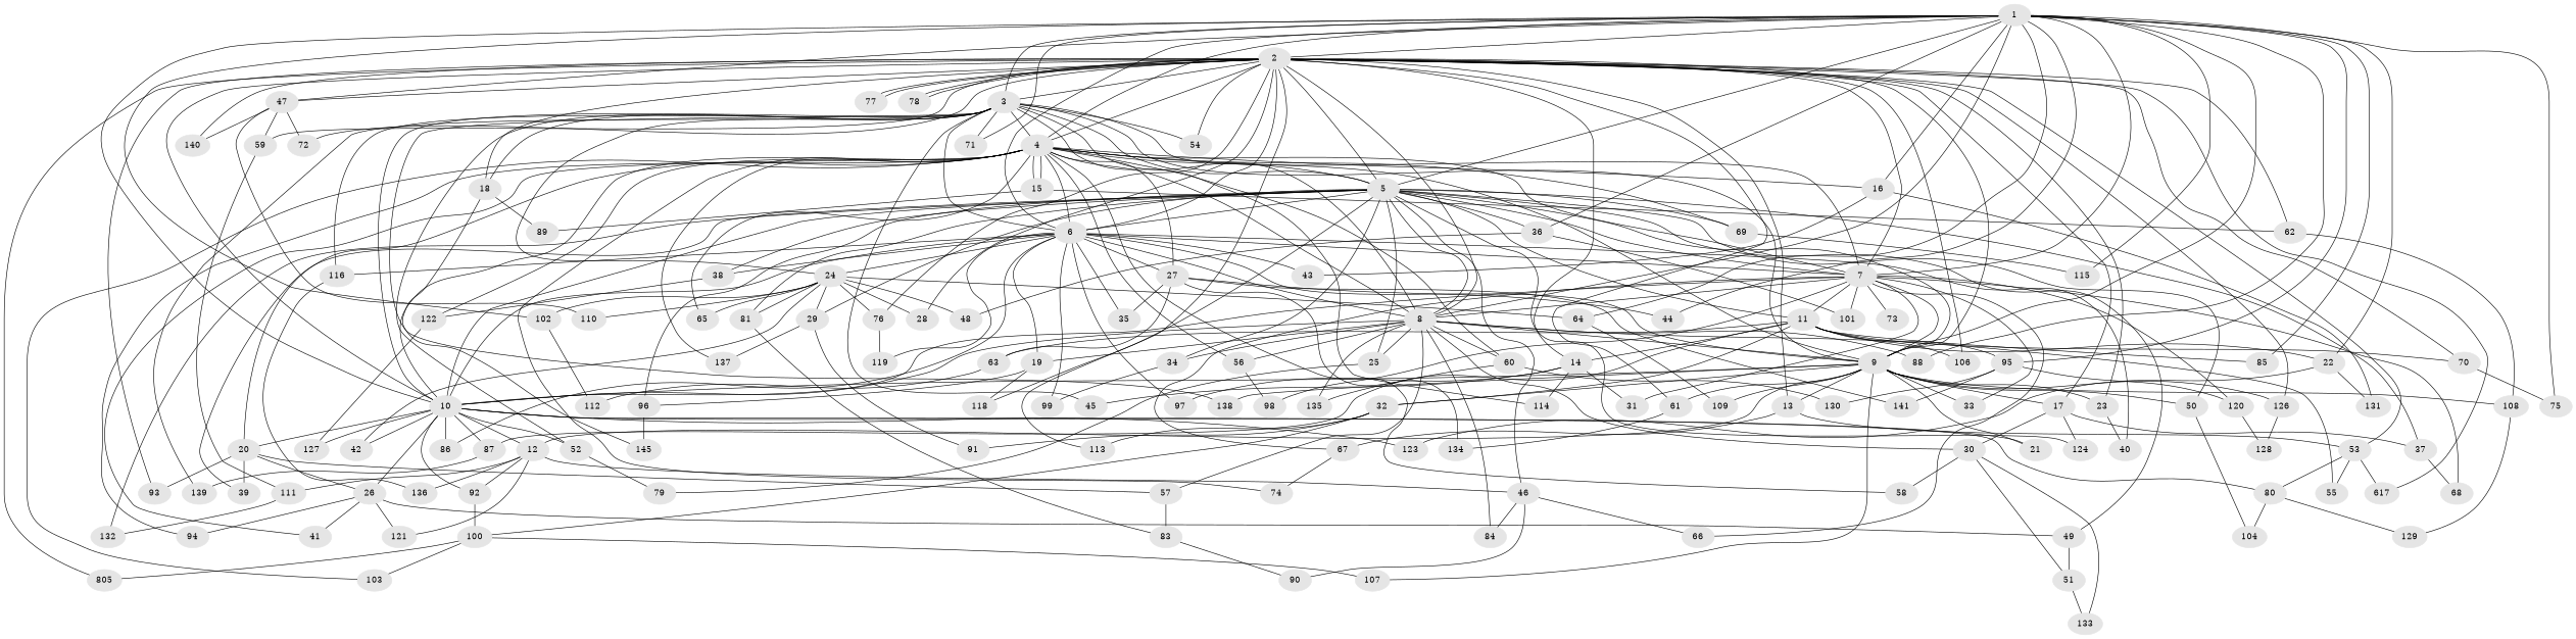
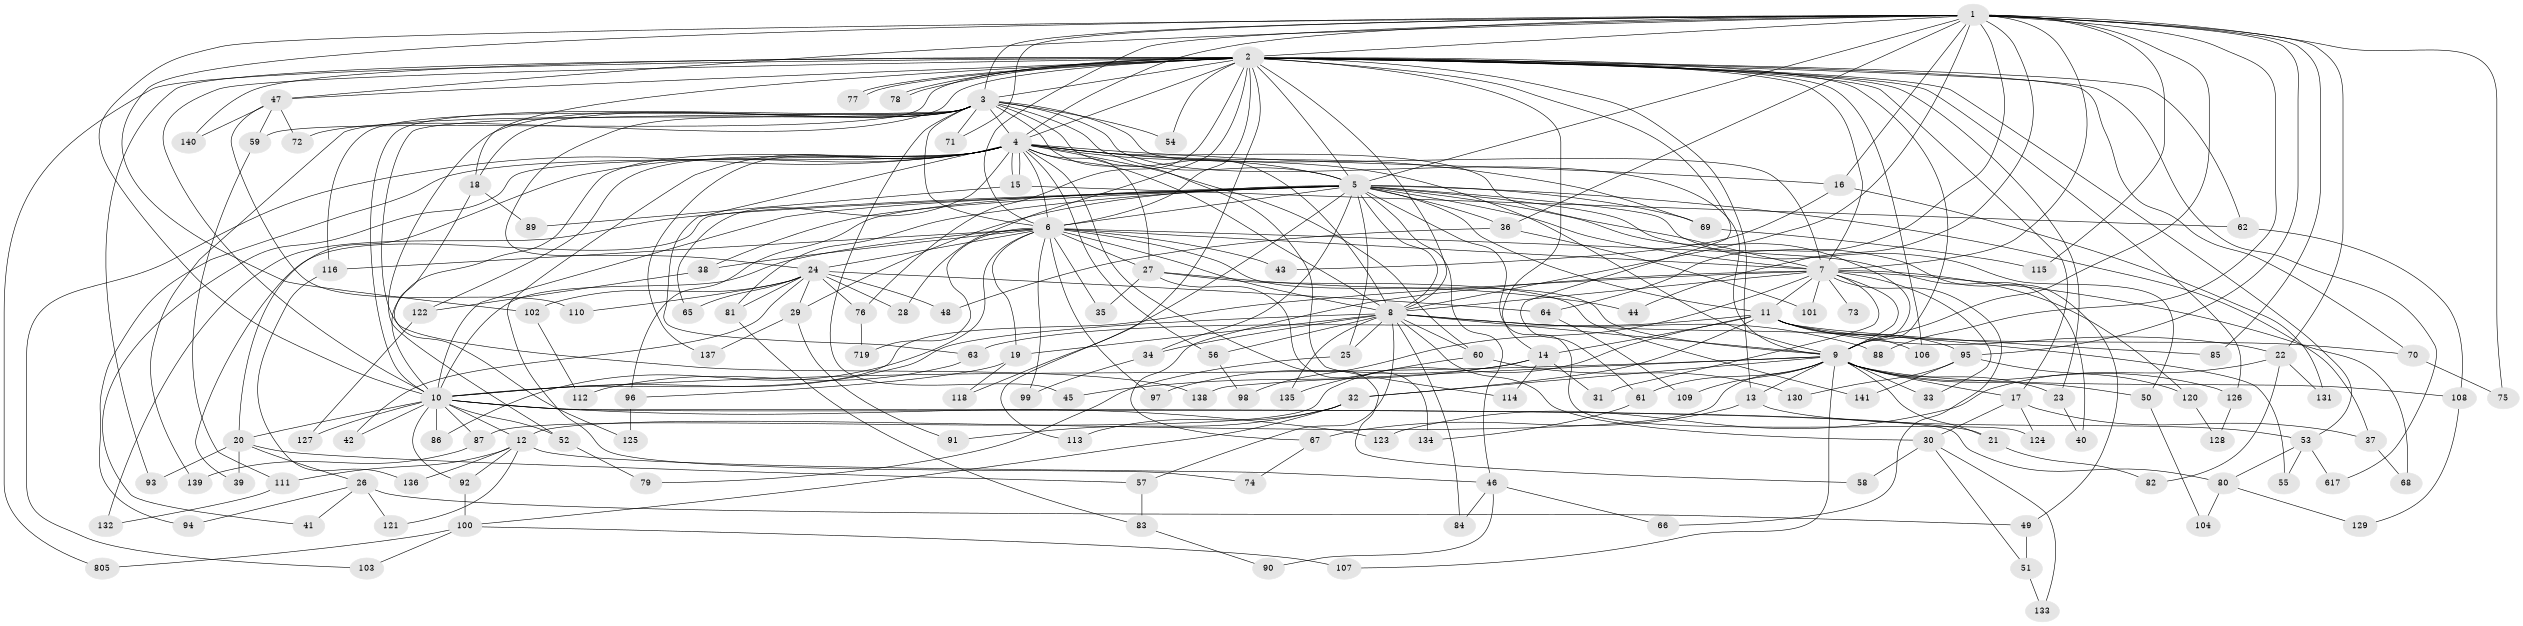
  graph {
    node [color=gray90 style=filled]
    1
    2
    3
    4
    5
    6
    7
    8
    9
    10
    16
    22
    36
    44
    47
    64
    71
    75
    85
    88
    95
    102
    115
    13
    14
    17
    18
    23
    28
    53
    54
    59
    61
    62
    70
    72
    76
    77
    78
    93
    n41 [label=805]
    106
    113
    n44 [label=617]
    126
    140
    24
    45
    52
    114
    116
    138
    139
    15
    20
    27
    41
    56
    58
    60
    63
    65
    69
    74
    94
    103
    122
    137
    11
    25
    29
    34
    37
    38
    39
    46
    49
    50
    81
    96
    118
    124
    132
    19
    35
    40
    43
    86
    97
    99
-   119
+   119 [label=719]
    31
    33
    66
    67
    68
    73
    98
    101
    120
    30
    55
    57
    84
    135
    12
    21
    32
    107
    108
    109
    26
    42
    80
    87
    92
    123
    127
    131
+   82
    48
    110
    141
    130
    112
    89
-   125 [label=145]
+   125
    111
    134
    128
    79
    136
    91
    90
    51
    104
    83
    133
    121
    100
    129
    1 -- 2
    1 -- 3
    1 -- 4
    1 -- 5
    1 -- 6
    1 -- 7
    1 -- 8
    1 -- 9
    1 -- 10
    1 -- 16
    1 -- 22
    1 -- 36
    1 -- 44
    1 -- 47
    1 -- 64
    1 -- 71
    1 -- 75
    1 -- 85
    1 -- 88
    1 -- 95
    1 -- 102
    1 -- 115
    2 -- 3
    2 -- 4
    2 -- 5
    2 -- 6
    2 -- 7
    2 -- 8
    2 -- 9
    2 -- 10
    2 -- 47
    2 -- 13
    2 -- 14
    2 -- 17
    2 -- 18
    2 -- 23
    2 -- 28
    2 -- 53
    2 -- 54
    2 -- 59
    2 -- 61
    2 -- 62
    2 -- 70
    2 -- 72
    2 -- 76
    2 -- 77
    2 -- 77
    2 -- 78
    2 -- 78
    2 -- 93
    2 -- n41
    2 -- 106
    2 -- 113
    2 -- n44
    2 -- 126
    2 -- 140
    3 -- 4
    3 -- 5
    3 -- 6
    3 -- 7
    3 -- 8
    3 -- 9
    3 -- 10
    3 -- 71
    3 -- 18
    3 -- 54
    3 -- 24
    3 -- 45
    3 -- 52
    3 -- 114
    3 -- 116
    3 -- 138
    3 -- 139
    4 -- 5
    4 -- 6
    4 -- 7
    4 -- 8
    4 -- 9
    4 -- 10
    4 -- 16
    4 -- 15
    4 -- 15
    4 -- 20
    4 -- 27
    4 -- 41
    4 -- 56
    4 -- 58
    4 -- 60
-   27 -- 63
+   4 -- 63
    4 -- 65
    4 -- 69
    4 -- 74
    4 -- 94
    4 -- 103
    4 -- 122
    4 -- 137
    5 -- 6
    5 -- 7
    5 -- 8
    5 -- 9
    5 -- 10
    5 -- 36
    5 -- 69
    5 -- 11
    5 -- 25
    5 -- 29
    5 -- 34
    5 -- 37
    5 -- 38
    5 -- 39
    5 -- 46
    5 -- 49
    5 -- 50
    5 -- 81
    5 -- 96
    5 -- 118
    5 -- 124
    5 -- 132
    6 -- 7
    6 -- 8
    6 -- 9
    6 -- 10
    6 -- 24
    6 -- 116
    6 -- 27
    6 -- 38
    6 -- 19
    6 -- 35
    6 -- 40
    6 -- 43
    6 -- 86
    6 -- 97
    6 -- 99
    6 -- 119
    7 -- 8
    7 -- 9
    7 -- 10
    7 -- 11
    7 -- 31
    7 -- 33
    7 -- 66
    7 -- 67
    7 -- 68
    7 -- 73
    7 -- 98
    7 -- 101
    7 -- 120
    8 -- 9
    8 -- 10
    8 -- 88
    8 -- 56
    8 -- 60
    8 -- 25
    8 -- 34
    8 -- 19
    8 -- 30
    8 -- 55
    8 -- 57
    8 -- 84
    8 -- 135
    9 -- 10
    9 -- 13
    9 -- 17
    9 -- 23
    9 -- 61
    9 -- 126
    9 -- 138
    9 -- 50
    9 -- 33
    9 -- 12
    9 -- 21
    9 -- 32
    9 -- 107
    9 -- 108
    9 -- 109
    10 -- 52
    10 -- 20
    10 -- 86
    10 -- 12
    10 -- 21
-   10 -- 26
    10 -- 42
    10 -- 80
    10 -- 87
    10 -- 92
    10 -- 123
    10 -- 127
    16 -- 43
    16 -- 131
    22 -- 123
    22 -- 131
+   22 -- 82
    36 -- 101
    36 -- 48
    47 -- 59
    47 -- 72
    47 -- 140
    47 -- 110
    64 -- 109
    95 -- 120
    95 -- 141
    95 -- 130
    102 -- 112
    13 -- 53
    13 -- 67
    14 -- 45
    14 -- 114
    14 -- 97
    14 -- 31
    17 -- 37
    17 -- 124
    17 -- 30
    18 -- 89
    18 -- 125
    23 -- 40
    53 -- n44
    53 -- 55
    53 -- 80
    59 -- 111
    61 -- 134
    62 -- 108
    70 -- 75
    76 -- 119
    126 -- 128
    24 -- 64
    24 -- 102
    24 -- 28
    24 -- 76
    24 -- 65
    24 -- 29
    24 -- 81
    24 -- 42
    24 -- 48
    24 -- 110
    52 -- 79
    116 -- 136
    15 -- 62
    15 -- 89
    20 -- 93
    20 -- 39
    20 -- 57
    20 -- 26
    27 -- 44
    27 -- 35
    27 -- 141
    27 -- 134
    56 -- 98
    60 -- 135
    60 -- 130
    63 -- 112
    69 -- 115
    122 -- 127
    11 -- 22
    11 -- 85
    11 -- 95
    11 -- 14
    11 -- 70
    11 -- 106
    11 -- 63
    11 -- 32
    11 -- 87
    25 -- 79
    29 -- 137
    29 -- 91
    34 -- 99
    37 -- 68
    38 -- 122
    46 -- 66
    46 -- 84
    46 -- 90
    49 -- 51
    50 -- 104
    81 -- 83
    96 -- 125
    19 -- 96
    19 -- 118
    67 -- 74
    120 -- 128
    30 -- 58
    30 -- 51
    30 -- 133
    57 -- 83
    12 -- 46
    12 -- 92
    12 -- 111
    12 -- 136
    12 -- 121
+   21 -- 82
    32 -- 113
    32 -- 91
    32 -- 100
    108 -- 129
    26 -- 41
    26 -- 94
    26 -- 49
    26 -- 121
    80 -- 104
    80 -- 129
    87 -- 139
    92 -- 100
    111 -- 132
    51 -- 133
    83 -- 90
    100 -- n41
    100 -- 103
    100 -- 107
  }
